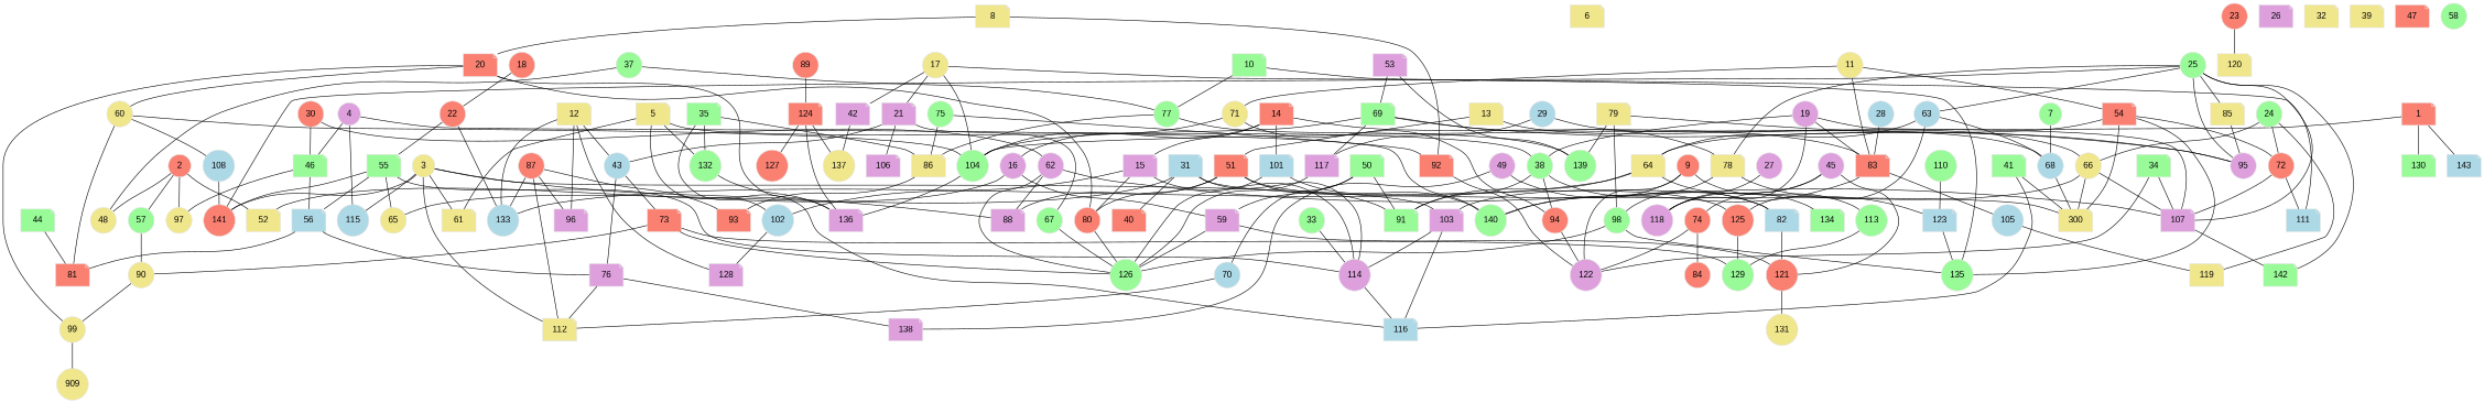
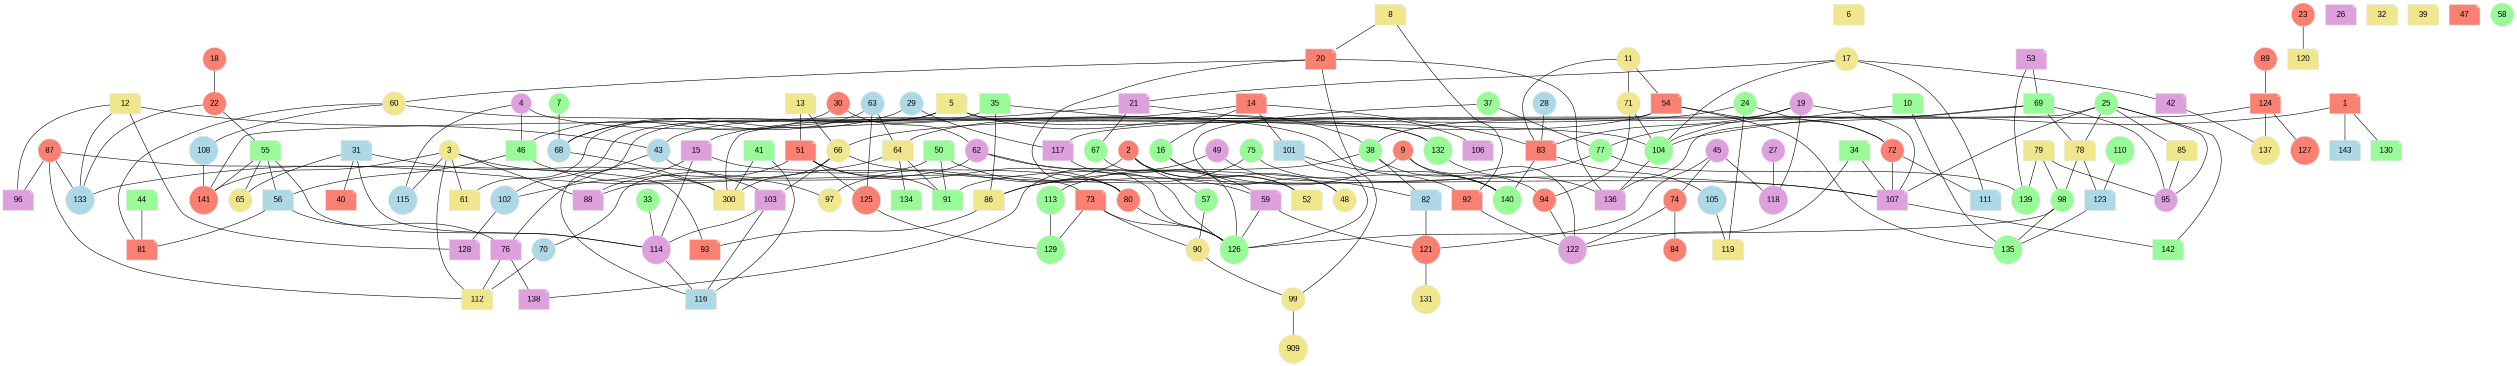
  graph {
    fontname="Liberation Sans"
    node [color=gray90 fillcolor=palegreen fontname="Liberation Sans" shape=circle style=filled]
    edge [fontname="Liberation Sans"]
    1 [fillcolor=salmon shape=note]
    104
    130 [shape=note]
    143 [fillcolor=lightblue shape=note]
    136 [fillcolor=plum shape=note]
    2 [fillcolor=salmon]
    48 [fillcolor=khaki]
    52 [fillcolor=khaki shape=note]
    57
    97 [fillcolor=khaki]
    90 [fillcolor=khaki]
    3 [fillcolor=khaki]
    61 [fillcolor=khaki shape=note]
    88 [fillcolor=plum shape=note]
    103 [fillcolor=plum shape=note]
    112 [fillcolor=khaki shape=note]
    115 [fillcolor=lightblue]
    141 [fillcolor=salmon]
    114 [fillcolor=plum]
    116 [fillcolor=lightblue shape=note]
    4 [fillcolor=plum]
    46 [shape=note]
    140
    56 [fillcolor=lightblue shape=note]
    5 [fillcolor=khaki shape=note]
    38
    102 [fillcolor=lightblue]
    132
    82 [fillcolor=lightblue shape=note]
    91 [shape=note]
    94 [fillcolor=salmon]
    128 [fillcolor=plum shape=note]
    6 [fillcolor=khaki shape=note]
    68 [fillcolor=lightblue]
    7
    n36 [fillcolor=khaki label=300 shape=note]
    8 [fillcolor=khaki shape=note]
    20 [fillcolor=salmon shape=note]
    92 [fillcolor=salmon shape=note]
    80 [fillcolor=salmon]
    60 [fillcolor=khaki]
    99 [fillcolor=khaki]
    122 [fillcolor=plum]
    9 [fillcolor=salmon]
    113
    129
    10 [shape=note]
    77
    135
    86 [fillcolor=khaki shape=note]
    139
    11 [fillcolor=khaki]
    54 [fillcolor=salmon shape=note]
    71 [fillcolor=khaki]
    83 [fillcolor=salmon shape=note]
    72 [fillcolor=salmon]
    64 [fillcolor=khaki shape=note]
    105 [fillcolor=lightblue]
    12 [fillcolor=khaki shape=note]
    43 [fillcolor=lightblue]
    96 [fillcolor=plum shape=note]
    133 [fillcolor=lightblue]
    73 [fillcolor=salmon shape=note]
    76 [fillcolor=plum shape=note]
    13 [fillcolor=khaki shape=note]
    51 [fillcolor=salmon shape=note]
    66 [fillcolor=khaki]
    125 [fillcolor=salmon]
    107 [fillcolor=plum shape=note]
    14 [fillcolor=salmon shape=note]
    15 [fillcolor=plum shape=note]
-   16 [fillcolor=plum]
+   16
    101 [fillcolor=lightblue shape=note]
    59 [fillcolor=plum shape=note]
    126
    121 [fillcolor=salmon]
    17 [fillcolor=khaki]
    21 [fillcolor=plum shape=note]
    42 [fillcolor=plum shape=note]
    111 [fillcolor=lightblue shape=note]
    67
    106 [fillcolor=plum shape=note]
    137 [fillcolor=khaki]
    18 [fillcolor=salmon]
    22 [fillcolor=salmon]
    55 [shape=note]
    19 [fillcolor=plum]
    118 [fillcolor=plum]
    142 [shape=note]
    81 [fillcolor=salmon shape=note]
    108 [fillcolor=lightblue]
    n92 [fillcolor=khaki label=909]
    65 [fillcolor=khaki]
    23 [fillcolor=salmon]
    120 [fillcolor=khaki shape=note]
    24
    119 [fillcolor=khaki shape=note]
    25
    63 [fillcolor=lightblue]
    78 [fillcolor=khaki shape=note]
    85 [fillcolor=khaki shape=note]
    95 [fillcolor=plum]
    123 [fillcolor=lightblue shape=note]
    98
    26 [fillcolor=plum shape=note]
    27 [fillcolor=plum]
    28 [fillcolor=lightblue]
    29 [fillcolor=lightblue]
    117 [fillcolor=plum shape=note]
    30 [fillcolor=salmon]
    62 [fillcolor=plum]
    31 [fillcolor=lightblue shape=note]
    40 [fillcolor=salmon shape=note]
    32 [fillcolor=khaki shape=note]
    33
    34 [shape=note]
    35 [shape=note]
    93 [fillcolor=salmon shape=note]
    37
    39 [fillcolor=khaki shape=note]
    41 [shape=note]
    138 [fillcolor=plum shape=note]
    44 [shape=note]
    45 [fillcolor=plum]
    74 [fillcolor=salmon]
    84 [fillcolor=salmon]
    131 [fillcolor=khaki]
    47 [fillcolor=salmon shape=note]
    49 [fillcolor=plum]
    50 [shape=note]
    70 [fillcolor=lightblue]
    53 [fillcolor=plum shape=note]
    69 [shape=note]
    134 [shape=note]
    58
    75
    79 [fillcolor=khaki shape=note]
    87 [fillcolor=salmon]
    89 [fillcolor=salmon]
    124 [fillcolor=salmon shape=note]
    127 [fillcolor=salmon]
    110
    1 -- 104
    1 -- 130
    1 -- 143
    104 -- 136
    2 -- 48
    2 -- 52
    2 -- 57
    2 -- 97
    57 -- 90
    90 -- 99
    3 -- 61
    3 -- 88
    3 -- 103
    3 -- 112
    3 -- 115
    3 -- 141
    103 -- 114
    103 -- 116
    114 -- 116
    4 -- 115
    4 -- 46
    4 -- 140
    46 -- 97
    46 -- 56
    56 -- 76
    56 -- 81
    5 -- 61
    5 -- 38
    5 -- 102
    5 -- 132
    38 -- 82
    38 -- 91
    38 -- 94
    102 -- 128
    132 -- 136
    82 -- 121
    94 -- 122
    68 -- n36
    7 -- 68
    8 -- 20
    8 -- 92
    20 -- 136
    20 -- 80
    20 -- 60
    20 -- 99
    92 -- 122
    80 -- 126
    60 -- 104
    60 -- 81
    60 -- 108
    99 -- n92
    9 -- 140
    9 -- 122
    9 -- 113
    113 -- 129
    10 -- 77
    10 -- 135
    77 -- 86
    77 -- 139
    86 -- 93
    11 -- 54
    11 -- 71
    11 -- 83
    54 -- n36
    54 -- 135
    54 -- 72
    54 -- 64
    71 -- 104
    71 -- 94
    83 -- 140
    83 -- 105
    72 -- 107
    72 -- 111
    64 -- 91
    64 -- 133
    64 -- 134
    105 -- 119
    12 -- 128
    12 -- 43
    12 -- 96
    12 -- 133
    43 -- 73
    43 -- 76
    73 -- 90
    73 -- 129
    73 -- 126
    76 -- 112
    76 -- 138
    13 -- 51
    13 -- 66
    51 -- 88
    51 -- 91
    51 -- 80
    51 -- 125
    66 -- 103
    66 -- n36
    66 -- 107
    125 -- 129
    107 -- 142
    14 -- 83
    14 -- 15
    14 -- 16
    14 -- 101
    15 -- 114
    15 -- 102
    15 -- 80
    16 -- 52
    16 -- 59
    101 -- 140
    101 -- 126
    59 -- 126
    59 -- 121
    121 -- 131
    17 -- 104
    17 -- 21
    17 -- 42
    17 -- 111
    21 -- 43
    21 -- 67
    21 -- 106
    42 -- 137
    67 -- 126
    18 -- 22
    22 -- 133
    22 -- 55
    55 -- 141
    55 -- 114
    55 -- 56
    55 -- 65
    19 -- 38
    19 -- 83
    19 -- 107
    19 -- 118
    108 -- 141
    23 -- 120
    24 -- 72
    24 -- 66
    24 -- 119
    25 -- 141
    25 -- 107
    25 -- 142
-   25 -- 63
    25 -- 78
    25 -- 85
    25 -- 95
    63 -- 68
    63 -- 64
    63 -- 125
    78 -- 123
    78 -- 98
    85 -- 95
    123 -- 135
    98 -- 135
    98 -- 126
    27 -- 118
    28 -- 83
    29 -- 68
    29 -- 117
    117 -- 126
    30 -- 46
    30 -- 62
    62 -- 88
    62 -- 107
    62 -- 126
    31 -- 114
    31 -- n36
    31 -- 65
    31 -- 40
    33 -- 114
    34 -- 122
    34 -- 107
    35 -- 116
    35 -- 132
    35 -- 86
    37 -- 48
    37 -- 77
    41 -- 116
    41 -- n36
    44 -- 81
    45 -- 121
    45 -- 118
    45 -- 74
    74 -- 122
    74 -- 84
    49 -- 82
    49 -- 138
    50 -- 91
    50 -- 59
    50 -- 70
    70 -- 112
    53 -- 139
    53 -- 69
    69 -- 104
    69 -- 78
    69 -- 95
    69 -- 117
    75 -- 92
    75 -- 86
    79 -- 139
    79 -- 95
    79 -- 98
    87 -- 112
    87 -- 96
    87 -- 133
    87 -- 93
    89 -- 124
    124 -- 136
    124 -- 137
    124 -- 127
    110 -- 123
  }
